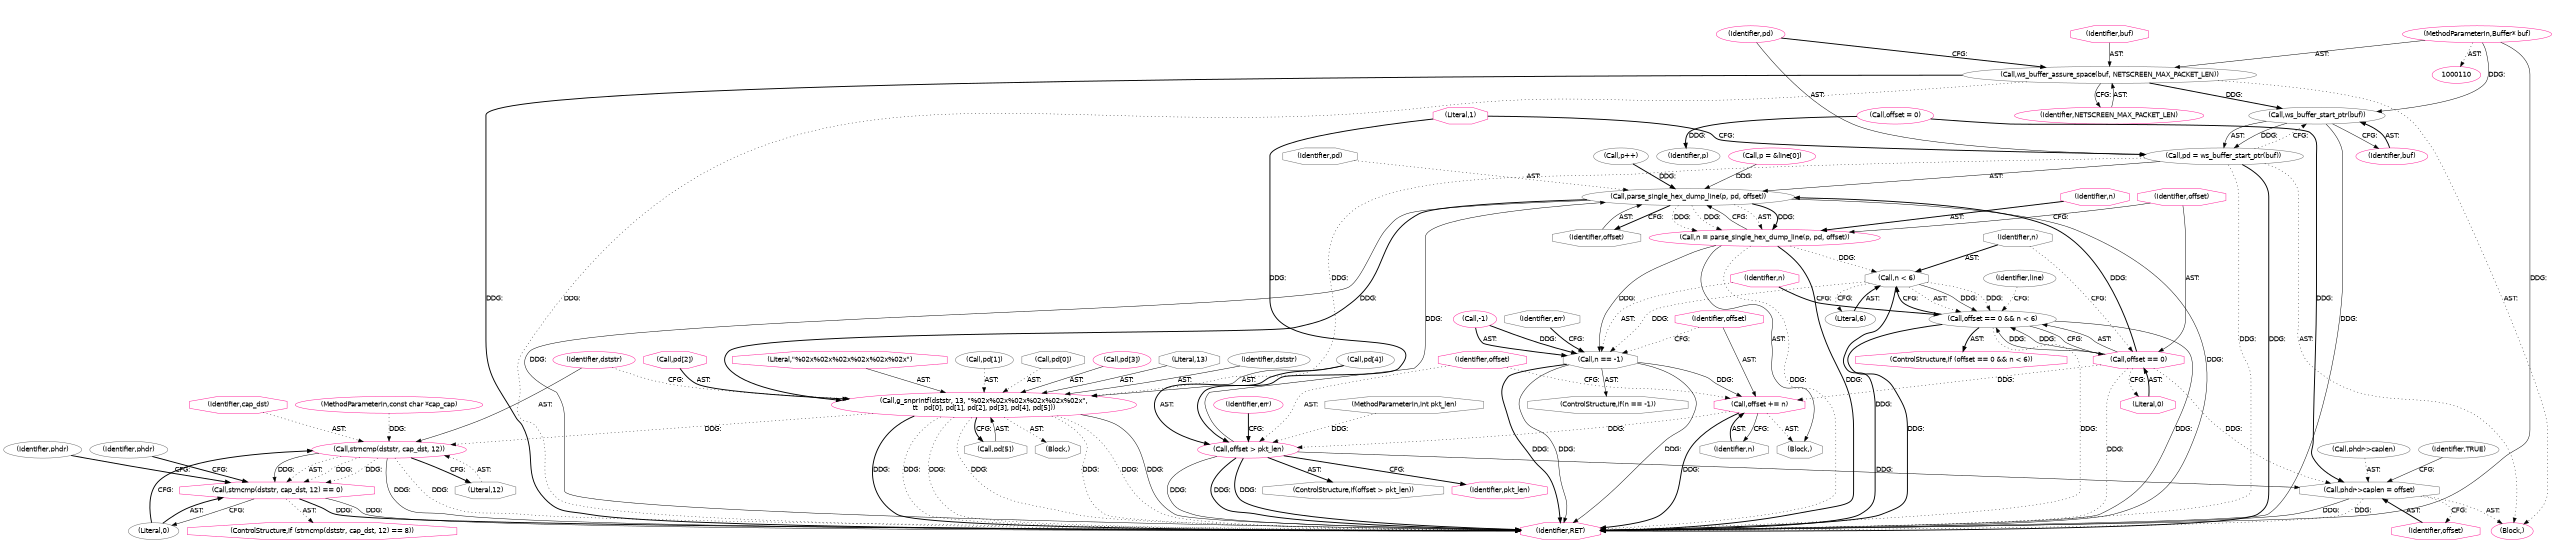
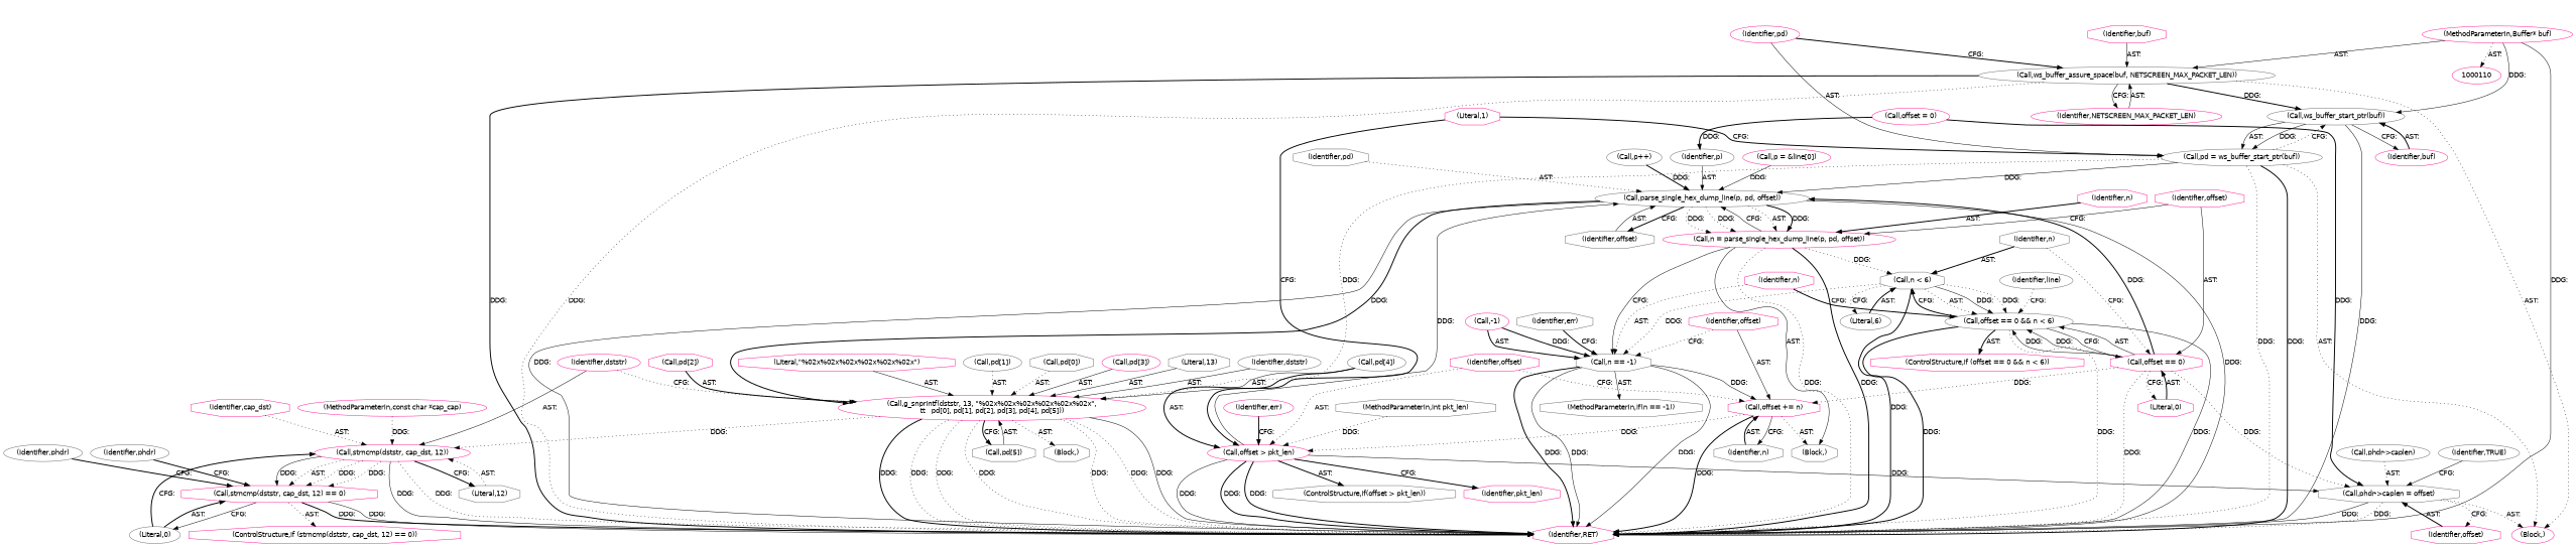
  digraph {
    fontname="DejaVu Sans"
    node [color=deeppink fontname="DejaVu Sans" shape=octagon]
    edge [fontname="DejaVu Sans" style=dotted]
    n1 [color=gray40 label="(Call,ws_buffer_assure_space(buf, NETSCREEN_MAX_PACKET_LEN))" shape=ellipse]
    n2 [color=gray40 label="(Call,ws_buffer_start_ptr(buf))" shape=ellipse]
    n3 [label="(Identifier,NETSCREEN_MAX_PACKET_LEN)" shape=ellipse]
    n4 [label="(Block,)" shape=ellipse]
    n5 [label="(Identifier,RET)"]
    n6 [color=gray40 label="(Call,pd = ws_buffer_start_ptr(buf))" shape=ellipse]
    n7 [label="(Identifier,buf)" shape=ellipse]
    n8 [label="(MethodParameterIn,Buffer* buf)" shape=ellipse]
    1000110 [shape=ellipse]
    n10 [color=gray40 label="(Call,parse_single_hex_dump_line(p, pd, offset))" shape=ellipse]
    n11 [label="(Call,g_snprintf(dststr, 13, \"%02x%02x%02x%02x%02x%02x\",\n\t\t   pd[0], pd[1], pd[2], pd[3], pd[4], pd[5]))" shape=ellipse]
    n12 [label="(Call,n = parse_single_hex_dump_line(p, pd, offset))" shape=ellipse]
    n13 [color=gray40 label="(Identifier,offset)"]
    n14 [label="(Call,strncmp(dststr, cap_dst, 12))" shape=ellipse]
    n15 [color=gray40 label="(Call,pd[5])"]
    n16 [color=gray40 label="(Block,)"]
    n17 [color=gray40 label="(Call,n < 6)"]
    n18 [color=gray40 label="(Call,n == -1)"]
    n19 [color=gray40 label="(Block,)"]
    n20 [label="(Call,offset == 0)"]
    n21 [color=gray40 label="(Call,offset == 0 && n < 6)" shape=ellipse]
    n22 [label="(Call,offset += n)"]
    n23 [color=gray40 label="(Call,phdr->caplen = offset)"]
    n24 [label="(Literal,0)"]
    n25 [color=gray40 label="(Literal,6)" shape=ellipse]
-   n26 [color=gray40 label="(ControlStructure,if(n == -1))"]
+   n26 [color=gray40 label="(MethodParameterIn,if(n == -1))"]
    n27 [label="(ControlStructure,if (offset == 0 && n < 6))"]
    n28 [label="(Call,offset > pkt_len)" shape=ellipse]
    n29 [color=gray40 label="(Identifier,n)"]
    n30 [label="(Call,-1)" shape=ellipse]
    n31 [color=gray40 label="(ControlStructure,if(offset > pkt_len))"]
    n32 [label="(Identifier,pkt_len)"]
    n33 [label="(Identifier,offset)"]
    n34 [label="(Call,strncmp(dststr, cap_dst, 12) == 0)"]
    n35 [color=gray40 label="(Literal,12)"]
-   n36 [label="(ControlStructure,if (strncmp(dststr, cap_dst, 12) == 8))"]
+   n36 [label="(ControlStructure,if (strncmp(dststr, cap_dst, 12) == 0))"]
    n37 [color=gray40 label="(Literal,0)" shape=ellipse]
    n38 [color=gray40 label="(Identifier,err)"]
    n39 [label="(Identifier,offset)"]
    n40 [color=gray40 label="(Identifier,pd)"]
    n41 [color=gray40 label="(Call,phdr->caplen)" shape=ellipse]
    n42 [label="(Identifier,cap_dst)"]
    n43 [color=gray40 label="(MethodParameterIn,int pkt_len)"]
    n44 [label="(Call,pd[3])" shape=ellipse]
    n45 [label="(MethodParameterIn,const char *cap_cap)" shape=ellipse]
    n46 [color=gray40 label="(Literal,13)"]
    n47 [label="(Identifier,dststr)" shape=ellipse]
    n48 [label="(Identifier,err)" shape=ellipse]
    n49 [label="(Identifier,pd)" shape=ellipse]
    n50 [color=gray40 label="(Identifier,dststr)" shape=ellipse]
    n51 [color=gray40 label="(Call,pd[4])" shape=ellipse]
    n52 [label="(Identifier,n)"]
    n53 [color=gray40 label="(Identifier,TRUE)" shape=ellipse]
    n54 [label="(Call,pd[2])"]
    n55 [label="(Literal,1)"]
    n56 [label="(Identifier,offset)"]
    n57 [color=gray40 label="(Call,p++)" shape=ellipse]
    n58 [label="(Literal,\"%02x%02x%02x%02x%02x%02x\")"]
    n59 [color=gray40 label="(Call,pd[1])" shape=ellipse]
    n60 [color=gray40 label="(Call,pd[0])"]
    n61 [label="(Identifier,n)"]
    n62 [label="(Call,offset = 0)" shape=ellipse]
    n63 [color=gray40 label="(Identifier,p)" shape=ellipse]
    n64 [label="(Call,p = &line[0])" shape=ellipse]
    n65 [color=gray40 label="(Identifier,line)" shape=ellipse]
    n66 [color=gray40 label="(Identifier,phdr)" shape=ellipse]
    n67 [label="(Identifier,offset)"]
    n68 [color=gray40 label="(Identifier,phdr)" shape=ellipse]
    n69 [color=gray40 label="(Identifier,n)"]
    n70 [label="(Identifier,buf)"]
    n1 -> n2 [label="DDG: " style=bold]
    n1 -> n3 [label="CFG: " style=solid]
    n1 -> n4 [label="AST: "]
    n1 -> n5 [label="DDG: "]
    n1 -> n5 [label="DDG: " style=bold]
    n2 -> n5 [label="DDG: " style=solid]
    n2 -> n6 [label="AST: " style=solid]
    n2 -> n6 [label="DDG: " style=solid]
    n2 -> n7 [label="CFG: " style=solid]
    n3 -> n1 [label="AST: " style=solid]
    n6 -> n2 [label="CFG: "]
    n6 -> n4 [label="AST: "]
    n6 -> n5 [label="DDG: " style=bold]
    n6 -> n5 [label="DDG: "]
-   n6 -> n10 [label="AST: " style=solid]
+   n6 -> n10 [label="DDG: " style=solid]
    n6 -> n11 [label="DDG: "]
    n7 -> n2 [label="AST: " style=bold]
    n8 -> n1 [label="AST: " style=solid]
    n8 -> n2 [label="DDG: " style=solid]
    n8 -> n5 [label="DDG: " style=solid]
    n8 -> 1000110 [label="AST: "]
    n10 -> n5 [label="DDG: " style=solid]
    n10 -> n5 [label="DDG: " style=solid]
    n10 -> n11 [label="DDG: " style=bold]
    n10 -> n12 [label="AST: "]
    n10 -> n12 [label="DDG: " style=bold]
    n10 -> n12 [label="DDG: "]
    n10 -> n12 [label="DDG: "]
    n10 -> n13 [label="CFG: " style=bold]
    n11 -> n5 [label="DDG: " style=solid]
    n11 -> n5 [label="DDG: " style=bold]
    n11 -> n5 [label="DDG: "]
    n11 -> n5 [label="DDG: "]
    n11 -> n5 [label="DDG: "]
    n11 -> n5 [label="DDG: "]
    n11 -> n5 [label="DDG: "]
    n11 -> n14 [label="DDG: "]
    n11 -> n15 [label="CFG: " style=bold]
    n11 -> n16 [label="AST: "]
    n12 -> n5 [label="DDG: "]
    n12 -> n5 [label="DDG: " style=bold]
    n12 -> n10 [label="CFG: " style=solid]
    n12 -> n17 [label="DDG: "]
-   n12 -> n18 [label="DDG: " style=solid]
+   n12 -> n18 [label="CFG: " style=solid]
    n12 -> n19 [label="AST: " style=solid]
    n13 -> n10 [label="AST: " style=solid]
    n14 -> n5 [label="DDG: "]
    n14 -> n5 [label="DDG: " style=solid]
    n14 -> n34 [label="AST: "]
    n14 -> n34 [label="DDG: "]
    n14 -> n34 [label="DDG: "]
    n14 -> n34 [label="DDG: " style=solid]
    n14 -> n35 [label="CFG: " style=bold]
    n15 -> n11 [label="AST: " style=solid]
    n17 -> n5 [label="DDG: " style=bold]
    n17 -> n18 [label="DDG: "]
    n17 -> n21 [label="AST: "]
    n17 -> n21 [label="DDG: " style=solid]
    n17 -> n21 [label="DDG: "]
    n17 -> n25 [label="CFG: "]
    n18 -> n5 [label="DDG: " style=solid]
    n18 -> n5 [label="DDG: " style=bold]
    n18 -> n5 [label="DDG: " style=solid]
    n18 -> n22 [label="DDG: " style=solid]
    n18 -> n26 [label="AST: " style=solid]
    n20 -> n5 [label="DDG: "]
    n20 -> n10 [label="DDG: " style=bold]
    n20 -> n21 [label="AST: " style=solid]
    n20 -> n21 [label="DDG: " style=solid]
    n20 -> n21 [label="DDG: " style=solid]
    n20 -> n22 [label="DDG: "]
    n20 -> n23 [label="DDG: "]
    n20 -> n24 [label="CFG: "]
    n21 -> n5 [label="DDG: "]
    n21 -> n5 [label="DDG: " style=solid]
    n21 -> n5 [label="DDG: " style=bold]
    n21 -> n17 [label="CFG: " style=bold]
    n21 -> n20 [label="CFG: " style=solid]
    n21 -> n27 [label="AST: " style=bold]
    n22 -> n5 [label="DDG: " style=bold]
    n22 -> n19 [label="AST: "]
    n22 -> n28 [label="DDG: "]
    n22 -> n29 [label="CFG: " style=solid]
    n23 -> n4 [label="AST: "]
    n23 -> n5 [label="DDG: " style=solid]
    n23 -> n5 [label="DDG: "]
    n23 -> n33 [label="CFG: "]
    n24 -> n20 [label="AST: " style=bold]
    n25 -> n17 [label="AST: " style=bold]
    n28 -> n5 [label="DDG: " style=bold]
    n28 -> n5 [label="DDG: " style=solid]
    n28 -> n5 [label="DDG: " style=bold]
    n28 -> n10 [label="DDG: " style=solid]
    n28 -> n23 [label="DDG: " style=solid]
    n28 -> n31 [label="AST: " style=bold]
    n28 -> n32 [label="CFG: " style=bold]
    n29 -> n22 [label="AST: " style=bold]
    n30 -> n18 [label="AST: " style=bold]
    n30 -> n18 [label="DDG: " style=bold]
    n33 -> n23 [label="AST: " style=bold]
    n34 -> n5 [label="DDG: " style=bold]
    n34 -> n5 [label="DDG: " style=solid]
    n34 -> n36 [label="AST: "]
    n34 -> n37 [label="CFG: " style=solid]
    n35 -> n14 [label="AST: "]
    n37 -> n14 [label="CFG: " style=bold]
    n37 -> n34 [label="AST: " style=bold]
    n38 -> n18 [label="CFG: " style=bold]
    n39 -> n22 [label="CFG: "]
    n39 -> n28 [label="AST: "]
    n40 -> n10 [label="AST: "]
    n41 -> n23 [label="AST: "]
    n42 -> n14 [label="AST: "]
    n43 -> n28 [label="DDG: "]
    n44 -> n11 [label="AST: " style=solid]
    n45 -> n14 [label="DDG: "]
    n46 -> n11 [label="AST: " style=solid]
    n47 -> n11 [label="CFG: "]
    n47 -> n14 [label="AST: " style=solid]
    n48 -> n28 [label="CFG: " style=bold]
    n49 -> n1 [label="CFG: " style=bold]
    n49 -> n6 [label="AST: " style=solid]
    n50 -> n11 [label="AST: " style=solid]
    n51 -> n11 [label="AST: " style=solid]
    n51 -> n28 [label="AST: " style=bold]
    n52 -> n12 [label="AST: " style=bold]
    n53 -> n23 [label="CFG: " style=solid]
    n54 -> n11 [label="AST: " style=bold]
    n55 -> n6 [label="CFG: " style=bold]
-   n55 -> n28 [label="DDG: " style=bold]
+   n55 -> n28 [label="CFG: " style=bold]
    n56 -> n18 [label="CFG: "]
    n56 -> n22 [label="AST: " style=solid]
    n57 -> n10 [label="DDG: " style=bold]
    n58 -> n11 [label="AST: " style=solid]
    n59 -> n11 [label="AST: "]
    n60 -> n11 [label="AST: "]
    n61 -> n18 [label="AST: "]
    n61 -> n21 [label="CFG: " style=bold]
    n62 -> n23 [label="DDG: " style=bold]
    n62 -> n63 [label="DDG: " style=bold]
+   n63 -> n10 [label="AST: " style=solid]
    n64 -> n10 [label="DDG: " style=solid]
    n65 -> n21 [label="CFG: "]
    n66 -> n34 [label="CFG: " style=bold]
    n67 -> n12 [label="CFG: " style=solid]
    n67 -> n20 [label="AST: " style=solid]
    n68 -> n34 [label="CFG: " style=bold]
    n69 -> n17 [label="AST: " style=bold]
    n69 -> n20 [label="CFG: "]
    n70 -> n1 [label="AST: " style=solid]
  }
